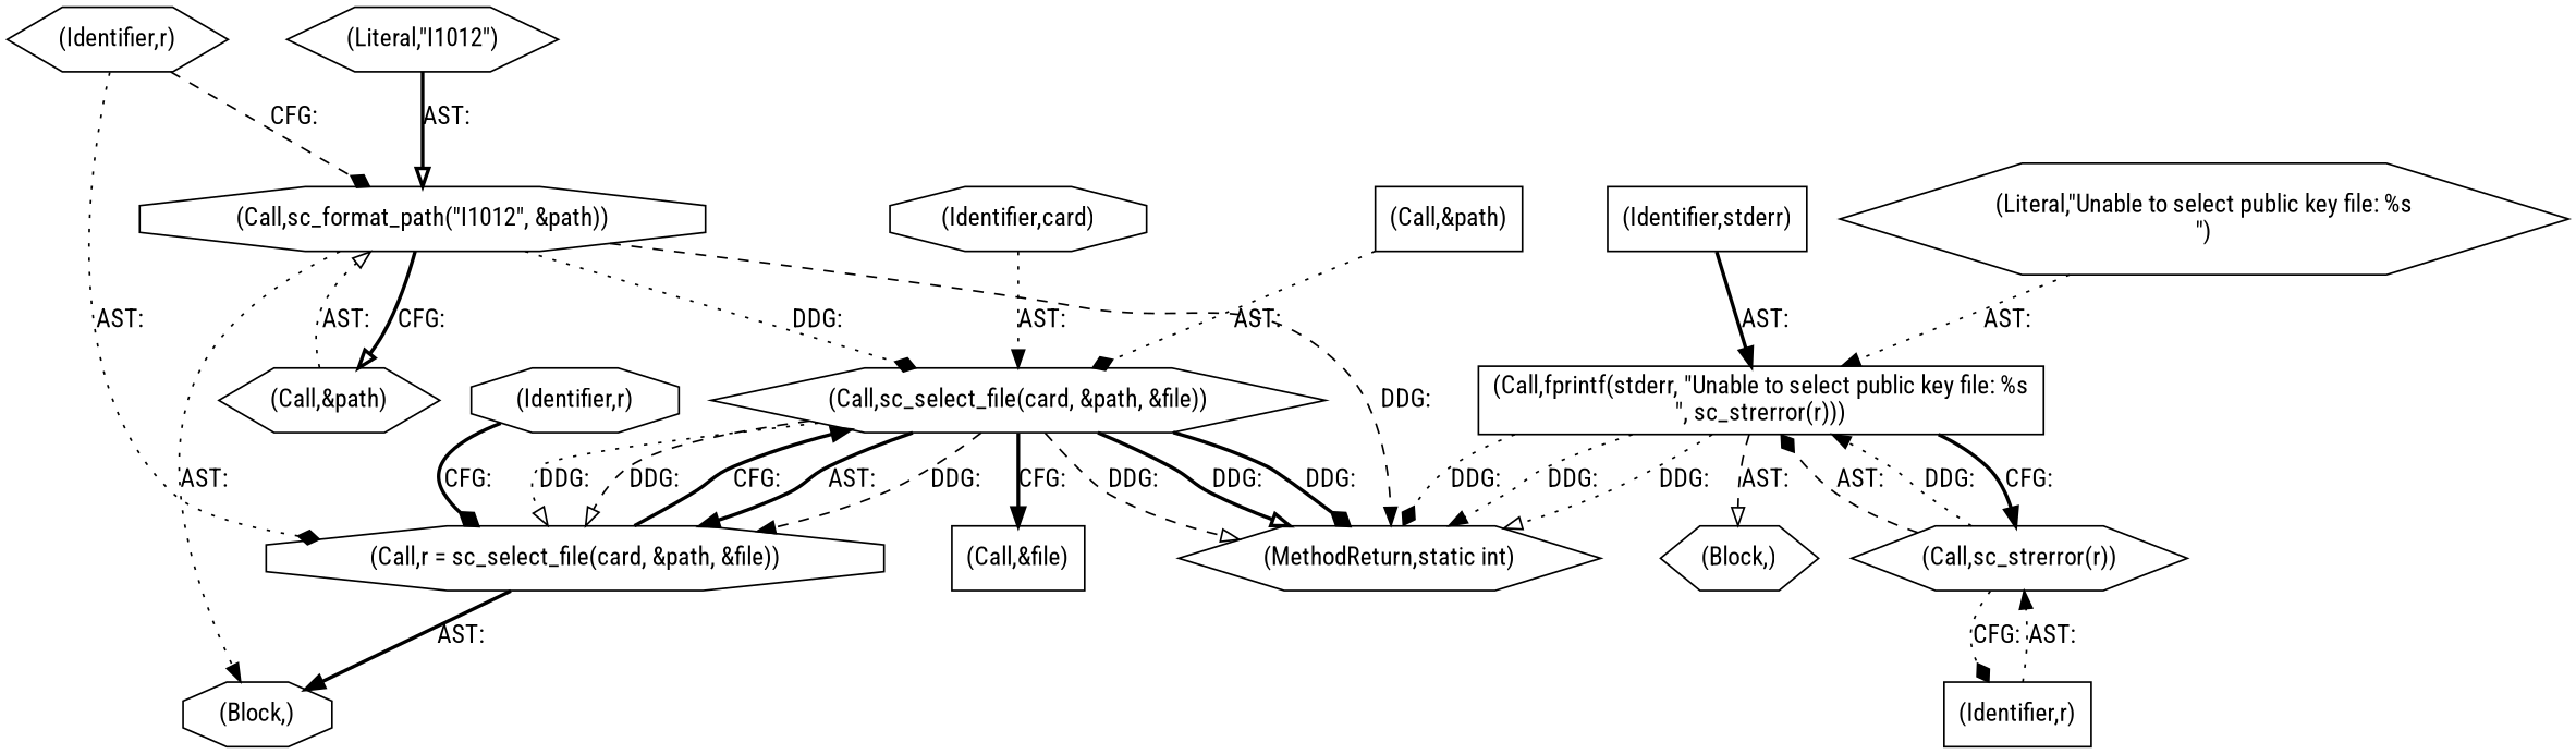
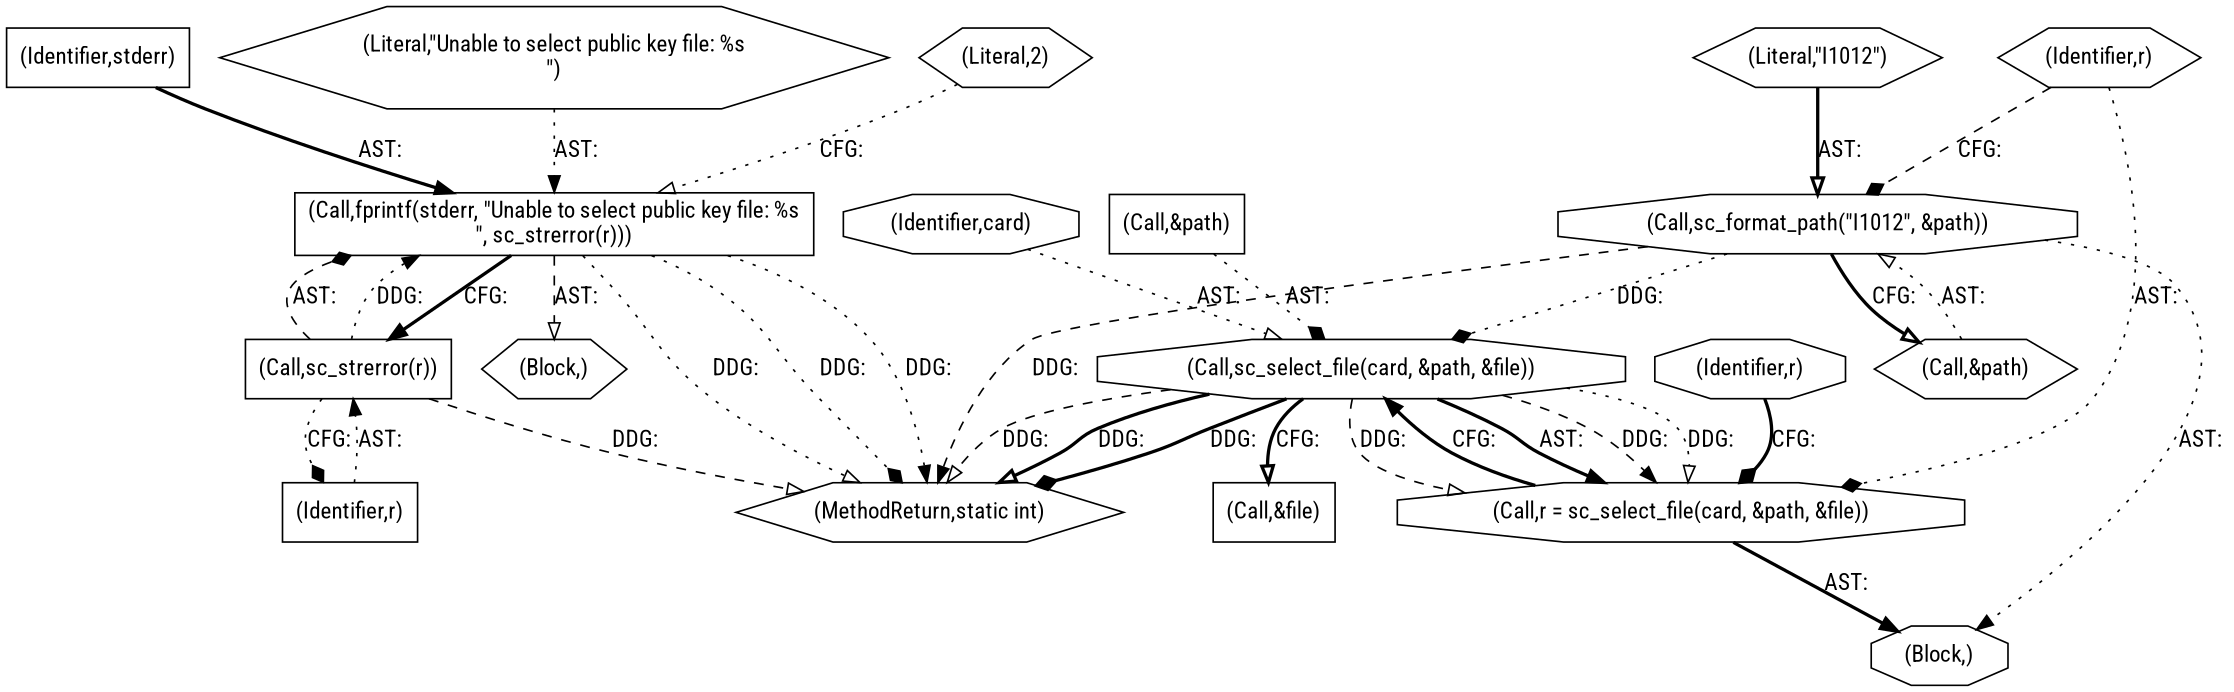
  digraph {
    fontname="Roboto Condensed"
    node [fontname="Roboto Condensed" shape=hexagon]
    edge [arrowhead=normal fontname="Roboto Condensed" style=dotted]
    n1 [label="(Call,fprintf(stderr, \"Unable to select public key file: %s\n\", sc_strerror(r)))" shape=box]
-   n2 [label="(Call,sc_strerror(r))"]
+   n2 [label="(Call,sc_strerror(r))" shape=box]
    n3 [label="(Block,)"]
    n4 [label="(MethodReturn,static int)"]
    n5 [label="(Identifier,r)" shape=box]
    n6 [label="(Call,r = sc_select_file(card, &path, &file))" shape=octagon]
-   n7 [label="(Call,sc_select_file(card, &path, &file))"]
+   n7 [label="(Call,sc_select_file(card, &path, &file))" shape=octagon]
    n8 [label="(Block,)" shape=octagon]
    n9 [label="(Call,&file)" shape=box]
    n10 [label="(Call,sc_format_path(\"I1012\", &path))" shape=octagon]
    n11 [label="(Call,&path)"]
    n12 [label="(Identifier,card)" shape=octagon]
    n13 [label="(Literal,\"I1012\")"]
    n14 [label="(Identifier,r)" shape=octagon]
    n15 [label="(Identifier,stderr)" shape=box]
    n16 [label="(Identifier,r)"]
    n17 [label="(Call,&path)" shape=box]
    n18 [label="(Literal,\"Unable to select public key file: %s\n\")"]
+   n19 [label="(Literal,2)"]
    n1 -> n2 [label="CFG: " style=bold]
    n1 -> n3 [arrowhead=onormal label="AST: " style=dashed]
    n1 -> n4 [arrowhead=diamond label="DDG: "]
    n1 -> n4 [label="DDG: "]
    n1 -> n4 [arrowhead=onormal label="DDG: "]
    n2 -> n1 [arrowhead=diamond label="AST: " style=dashed]
    n2 -> n1 [label="DDG: "]
+   n2 -> n4 [arrowhead=onormal label="DDG: " style=dashed]
    n2 -> n5 [arrowhead=diamond label="CFG: "]
    n5 -> n2 [label="AST: "]
    n6 -> n7 [label="CFG: " style=bold]
    n6 -> n8 [label="AST: " style=bold]
    n7 -> n4 [arrowhead=onormal label="DDG: " style=bold]
    n7 -> n4 [arrowhead=diamond label="DDG: " style=bold]
    n7 -> n4 [arrowhead=onormal label="DDG: " style=dashed]
    n7 -> n6 [label="AST: " style=bold]
    n7 -> n6 [label="DDG: " style=dashed]
    n7 -> n6 [arrowhead=onormal label="DDG: "]
    n7 -> n6 [arrowhead=onormal label="DDG: " style=dashed]
-   n7 -> n9 [label="CFG: " style=bold]
+   n7 -> n9 [arrowhead=onormal label="CFG: " style=bold]
    n10 -> n4 [label="DDG: " style=dashed]
    n10 -> n7 [arrowhead=diamond label="DDG: "]
    n10 -> n8 [label="AST: "]
    n10 -> n11 [arrowhead=onormal label="CFG: " style=bold]
    n11 -> n10 [arrowhead=onormal label="AST: "]
-   n12 -> n7 [label="AST: "]
+   n12 -> n7 [arrowhead=onormal label="AST: "]
    n13 -> n10 [arrowhead=onormal label="AST: " style=bold]
    n14 -> n6 [arrowhead=diamond label="CFG: " style=bold]
    n15 -> n1 [label="AST: " style=bold]
    n16 -> n6 [arrowhead=diamond label="AST: "]
    n16 -> n10 [arrowhead=diamond label="CFG: " style=dashed]
    n17 -> n7 [arrowhead=diamond label="AST: "]
    n18 -> n1 [label="AST: "]
+   n19 -> n1 [arrowhead=onormal label="CFG: "]
  }
